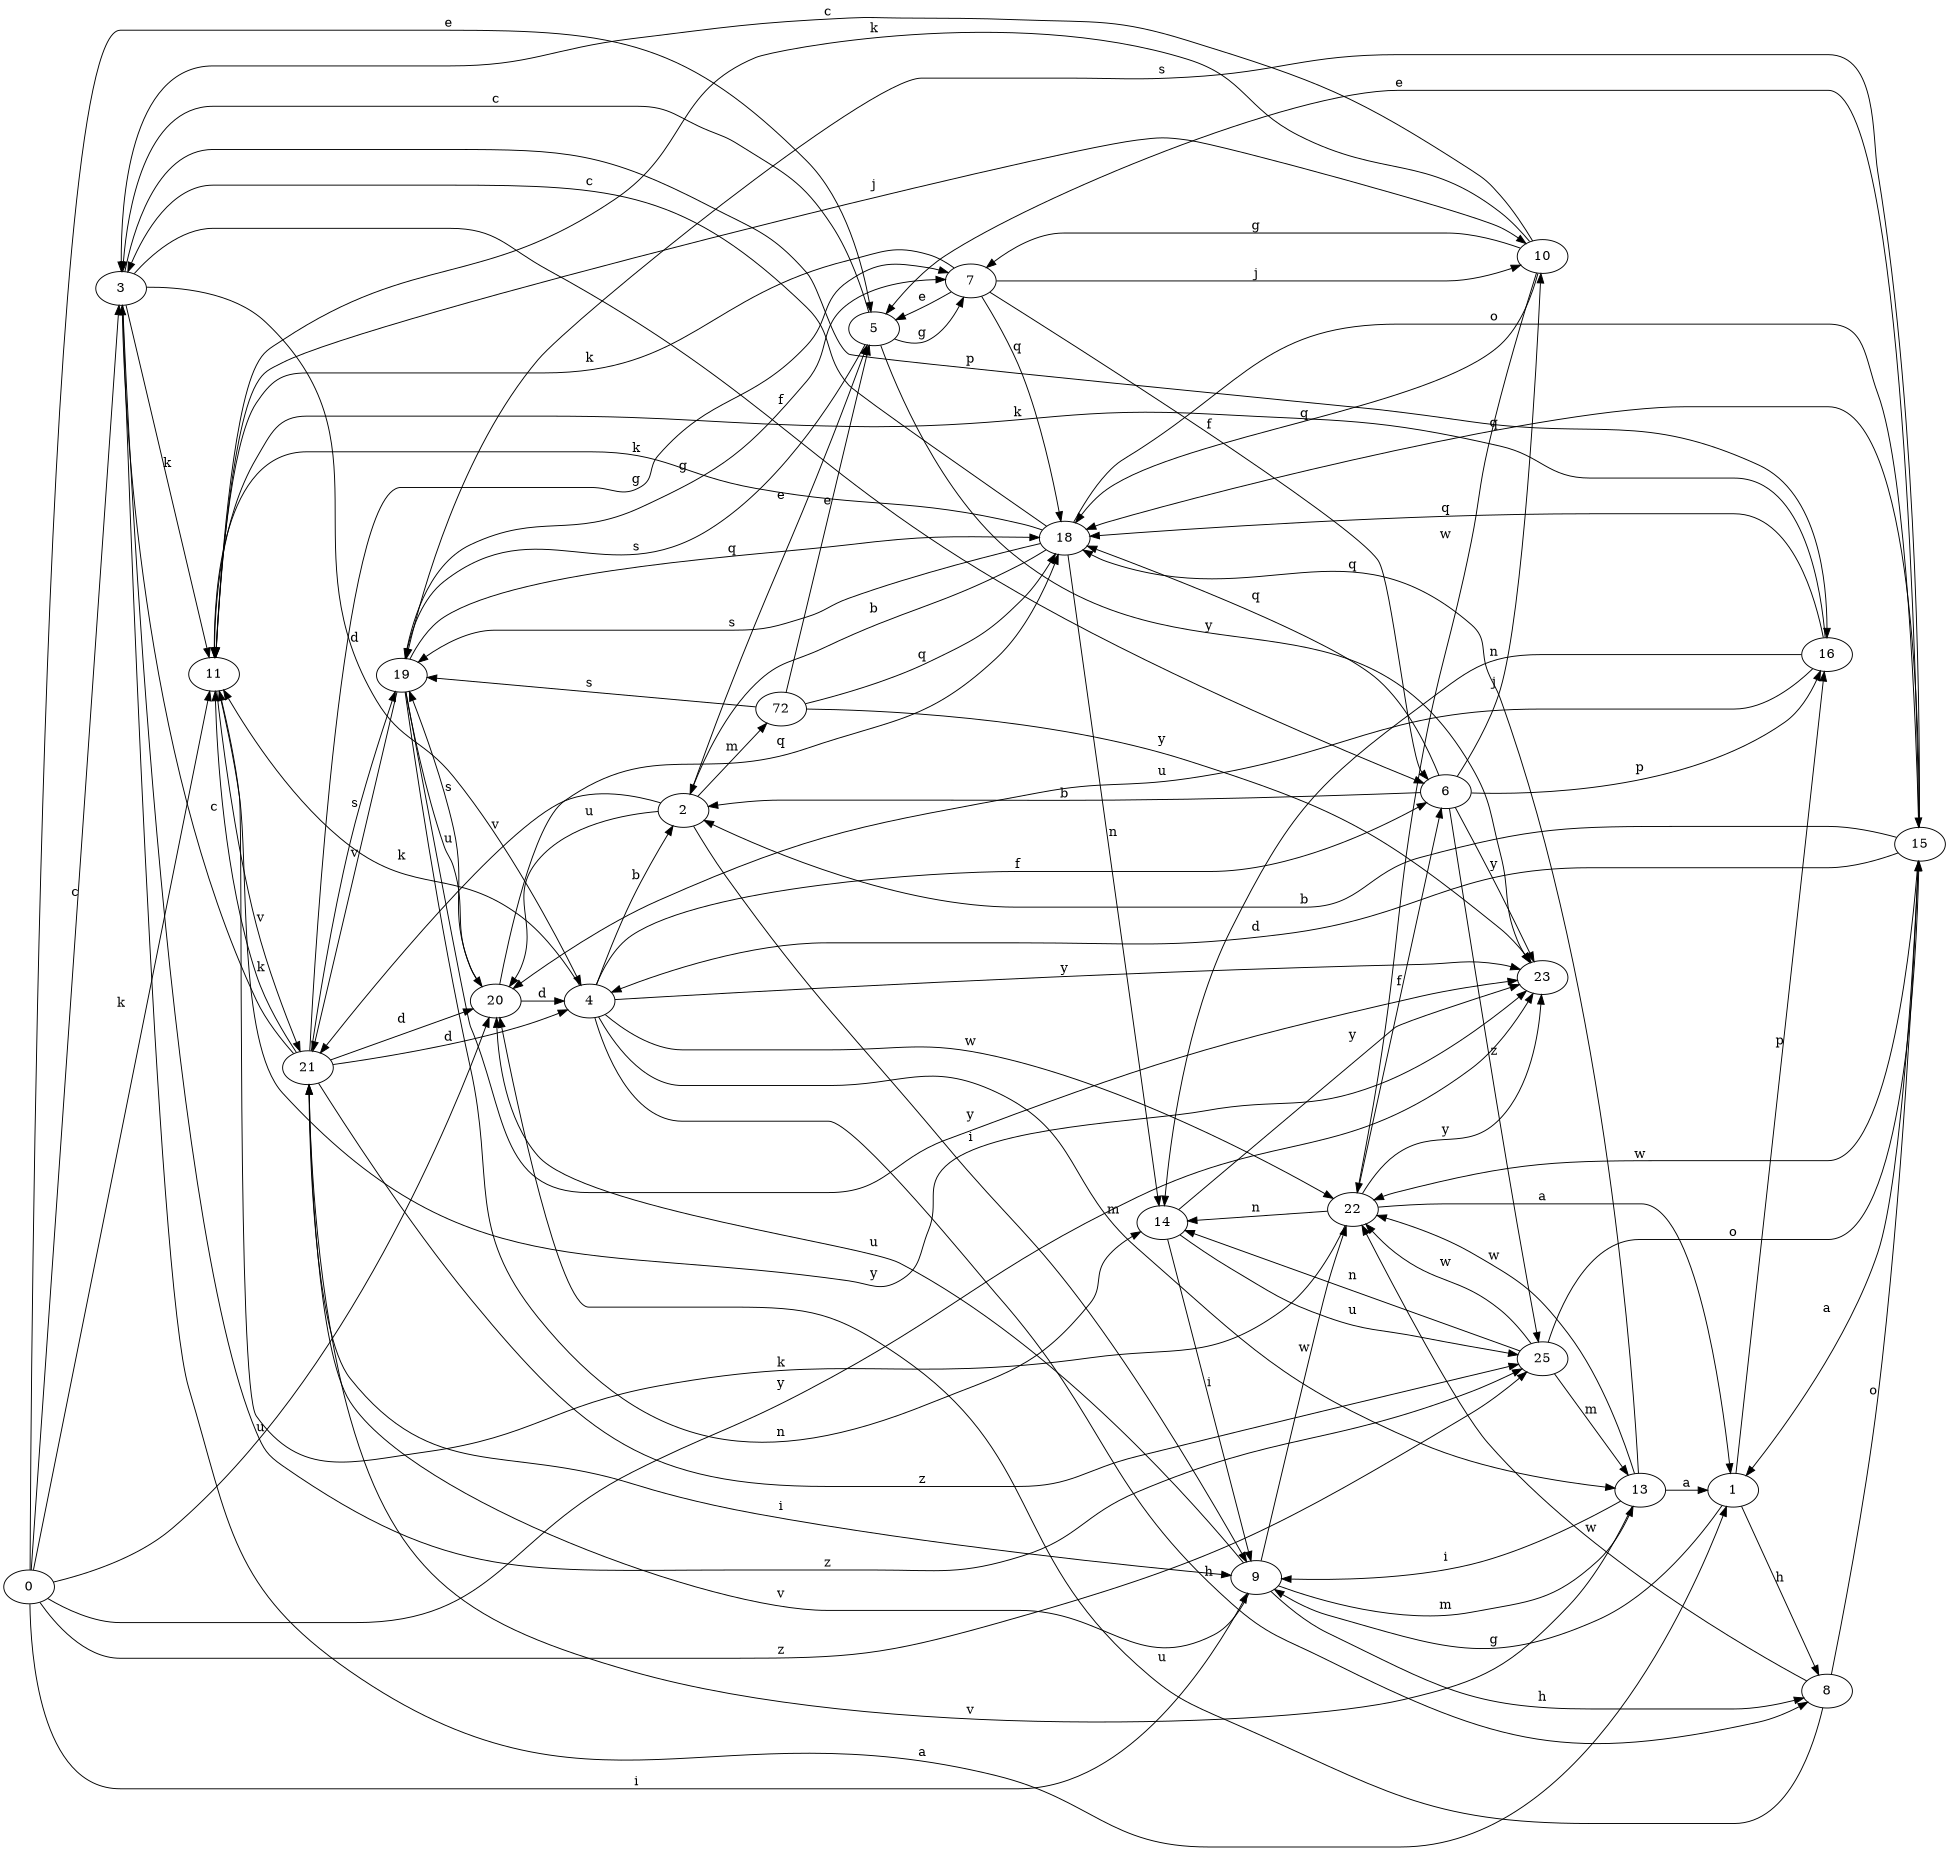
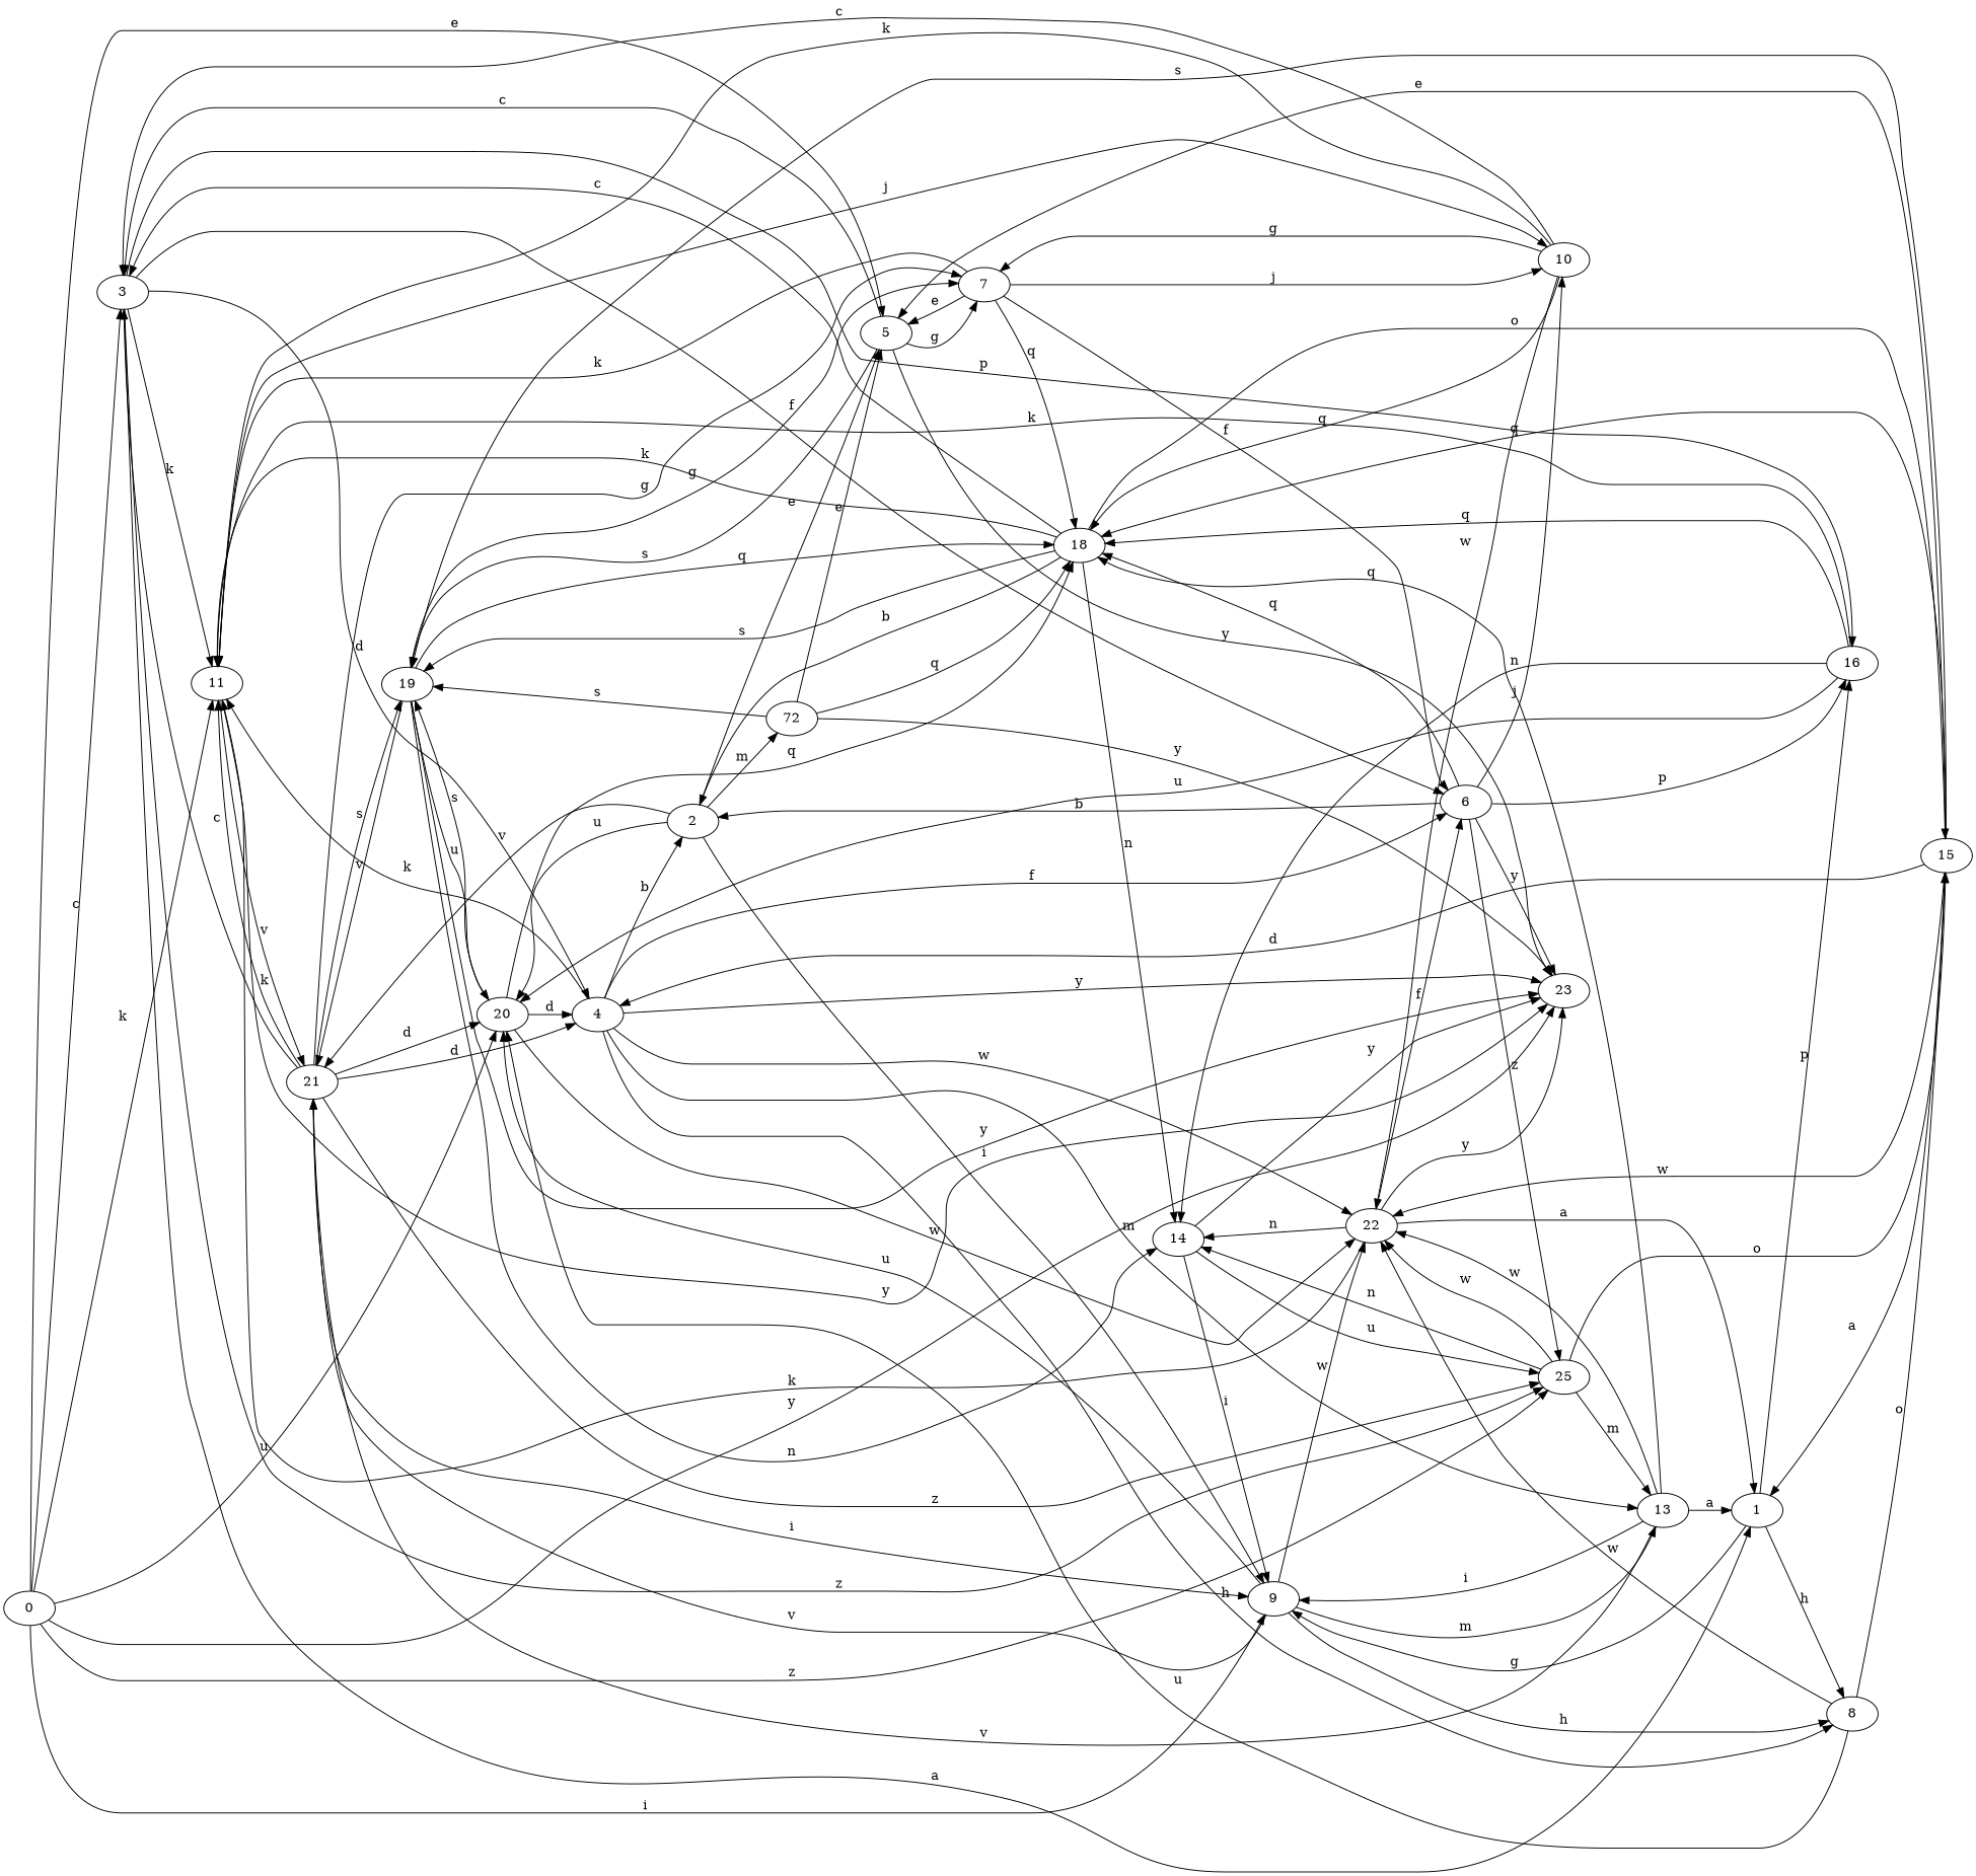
  strict digraph {
    rankdir=LR
    0
    3
    5
    9
    11
    20
    23
    25
    1
    16
    4
    6
    7
    19
    8
    21
    13
    22
    10
    18
    15
    14
    2
    n24 [label=72]
    0 -> 3 [label=c]
    0 -> 5 [label=e]
    0 -> 9 [label=i]
    0 -> 11 [label=k]
    0 -> 20 [label=u]
    0 -> 23 [label=y]
    0 -> 25 [label=z]
    3 -> 11 [label=k]
    3 -> 25 [label=z]
    3 -> 1 [label=a]
    3 -> 16 [label=p]
    3 -> 4 [label=d]
    3 -> 6 [label=f]
    5 -> 3 [label=c]
    5 -> 23 [label=y]
    5 -> 7 [label=g]
    5 -> 19 [label=s]
    9 -> 20 [label=u]
    9 -> 8 [label=h]
    9 -> 21 [label=v]
    9 -> 13 [label=m]
    9 -> 22 [label=w]
    11 -> 23 [label=y]
    11 -> 21 [label=v]
    11 -> 10 [label=j]
    20 -> 4 [label=d]
    20 -> 19 [label=s]
+   20 -> 22 [label=w]
    20 -> 18 [label=q]
    25 -> 13 [label=m]
    25 -> 22 [label=w]
    25 -> 15 [label=o]
    25 -> 14 [label=n]
    1 -> 9 [label=g]
    1 -> 16 [label=p]
    1 -> 8 [label=h]
    16 -> 11 [label=k]
    16 -> 20 [label=u]
    16 -> 18 [label=q]
    16 -> 14 [label=n]
    4 -> 11 [label=k]
    4 -> 23 [label=y]
    4 -> 6 [label=f]
    4 -> 8 [label=h]
    4 -> 13 [label=m]
    4 -> 22 [label=w]
    4 -> 2 [label=b]
    6 -> 23 [label=y]
    6 -> 25 [label=z]
    6 -> 16 [label=p]
    6 -> 10 [label=j]
    6 -> 18 [label=q]
    6 -> 2 [label=b]
    7 -> 5 [label=e]
    7 -> 11 [label=k]
    7 -> 6 [label=f]
    7 -> 10 [label=j]
    7 -> 18 [label=q]
    19 -> 20 [label=u]
    19 -> 23 [label=y]
    19 -> 7 [label=g]
    19 -> 21 [label=v]
    19 -> 18 [label=q]
    19 -> 14 [label=n]
    8 -> 20 [label=u]
    8 -> 22 [label=w]
    8 -> 15 [label=o]
    21 -> 3 [label=c]
    21 -> 9 [label=i]
    21 -> 11 [label=k]
    21 -> 20 [label=d]
    21 -> 25 [label=z]
    21 -> 4 [label=d]
    21 -> 7 [label=g]
    21 -> 19 [label=s]
    13 -> 9 [label=i]
    13 -> 1 [label=a]
    13 -> 21 [label=v]
    13 -> 22 [label=w]
    13 -> 18 [label=q]
    22 -> 11 [label=k]
    22 -> 23 [label=y]
    22 -> 1 [label=a]
    22 -> 6 [label=f]
    22 -> 14 [label=n]
    10 -> 3 [label=c]
    10 -> 11 [label=k]
    10 -> 7 [label=g]
    10 -> 22 [label=w]
    10 -> 18 [label=q]
    18 -> 3 [label=c]
    18 -> 11 [label=k]
    18 -> 19 [label=s]
    18 -> 15 [label=o]
    18 -> 14 [label=n]
    18 -> 2 [label=b]
    15 -> 5 [label=e]
    15 -> 1 [label=a]
    15 -> 4 [label=d]
    15 -> 19 [label=s]
    15 -> 22 [label=w]
    15 -> 18 [label=q]
-   15 -> 2 [label=b]
    14 -> 9 [label=i]
    14 -> 23 [label=y]
    14 -> 25 [label=u]
    2 -> 5 [label=e]
    2 -> 9 [label=i]
    2 -> 20 [label=u]
    2 -> 21 [label=v]
    2 -> n24 [label=m]
    n24 -> 5 [label=e]
    n24 -> 23 [label=y]
    n24 -> 19 [label=s]
    n24 -> 18 [label=q]
  }
